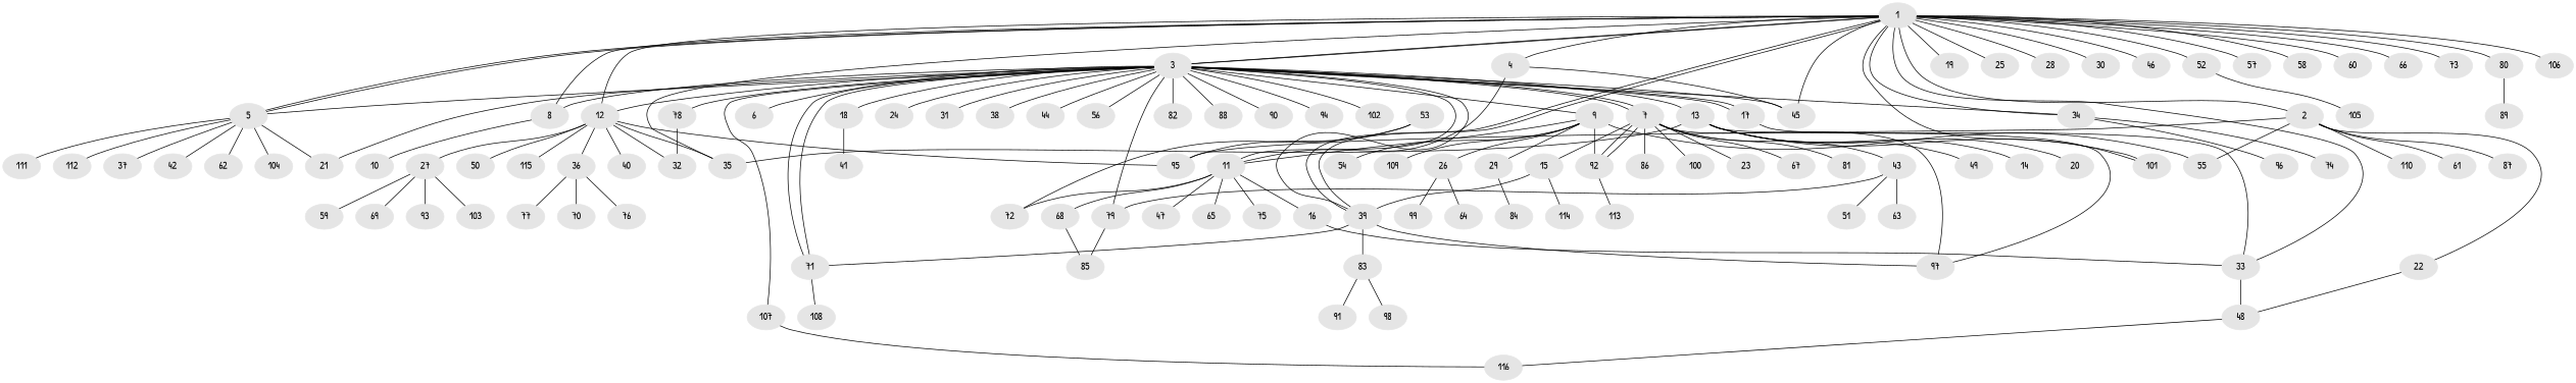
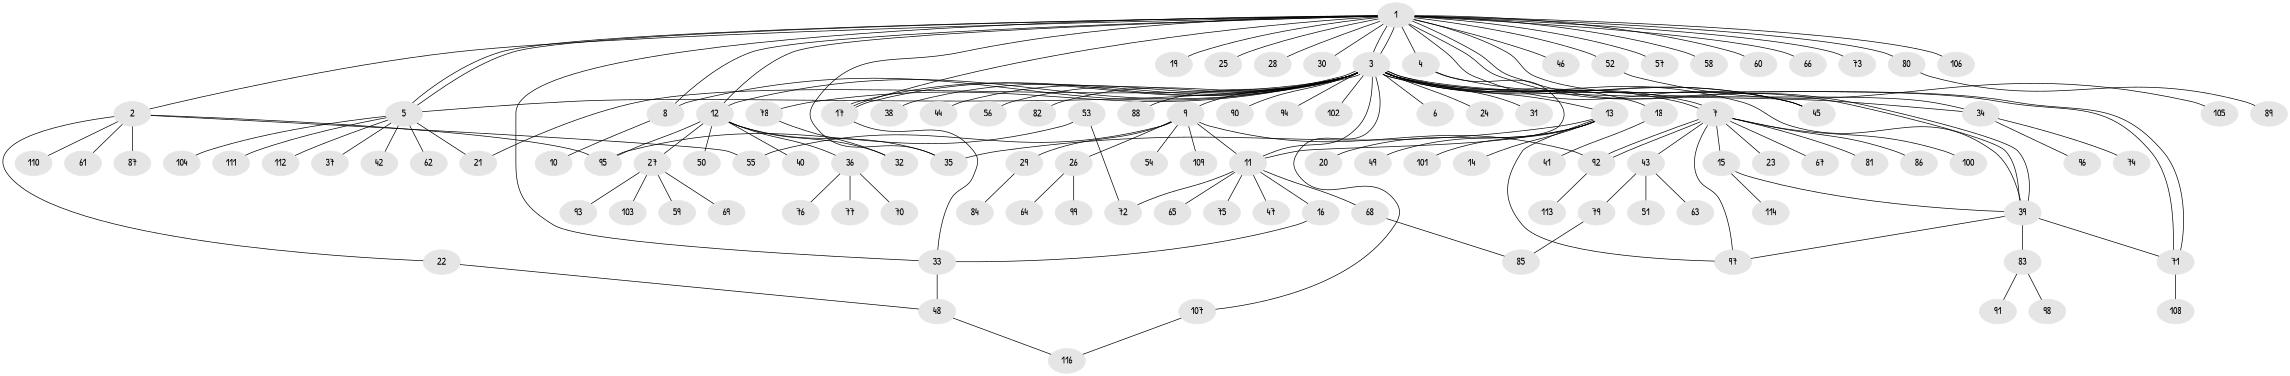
  graph {
    fontname="Patrick Hand"
    node [color=gray90 fontname="Patrick Hand" style=filled]
    edge [fontname="Patrick Hand"]
    1
    2
    3
    4
    5
    8
    12
    17
    19
    25
    28
    30
    33
    34
    35
    39
    45
    46
    52
    57
    58
    60
    66
    73
    80
    106
    22
    55
    61
    87
    95
    110
    6
    7
    9
    11
    13
    18
    21
    24
    31
    38
    44
    56
    71
    78
    79
    82
    88
    90
    94
    102
    107
    37
    42
    62
    104
    111
    112
    10
    32
    27
    36
    40
    50
-   115
    48
    74
    96
    97
    83
    105
    89
    15
    23
    43
    67
    81
    86
    92
    100
    26
    29
    54
    109
    16
    47
    65
    68
    72
    75
    14
    20
    49
    101
    41
    108
    85
    116
    114
    51
    63
    113
    64
    99
    84
    59
    69
    93
    103
    70
    76
    77
    53
    91
    98
    1 -- 2
    1 -- 3
    1 -- 3
    1 -- 4
    1 -- 5
    1 -- 5
    1 -- 8
    1 -- 12
-   1 -- 101
+   1 -- 17
    1 -- 19
    1 -- 25
    1 -- 28
    1 -- 30
    1 -- 33
    1 -- 34
    1 -- 35
    1 -- 39
    1 -- 39
    1 -- 45
    1 -- 46
    1 -- 52
    1 -- 57
    1 -- 58
    1 -- 60
    1 -- 66
    1 -- 73
    1 -- 80
    1 -- 106
    2 -- 22
    2 -- 55
    2 -- 61
    2 -- 87
    2 -- 95
    2 -- 110
    3 -- 5
    3 -- 8
    3 -- 12
    3 -- 17
    3 -- 17
    3 -- 34
    3 -- 39
    3 -- 45
    3 -- 6
    3 -- 7
    3 -- 7
    3 -- 9
    3 -- 11
    3 -- 13
    3 -- 18
    3 -- 21
    3 -- 24
    3 -- 31
    3 -- 38
    3 -- 44
    3 -- 56
    3 -- 71
    3 -- 71
    3 -- 78
-   3 -- 79
    3 -- 82
    3 -- 88
    3 -- 90
    3 -- 94
    3 -- 102
    3 -- 107
    4 -- 45
    4 -- 11
    5 -- 21
    5 -- 37
    5 -- 42
    5 -- 62
    5 -- 104
    5 -- 111
    5 -- 112
    8 -- 10
    12 -- 35
    12 -- 95
    12 -- 32
    12 -- 27
    12 -- 36
    12 -- 40
    12 -- 50
-   12 -- 115
    17 -- 33
    33 -- 48
    34 -- 74
    34 -- 96
    39 -- 71
    39 -- 97
    39 -- 83
    52 -- 105
    80 -- 89
    22 -- 48
    7 -- 97
    7 -- 15
    7 -- 23
    7 -- 43
    7 -- 67
    7 -- 81
    7 -- 86
    7 -- 92
    7 -- 92
    7 -- 100
    9 -- 55
    9 -- 11
    9 -- 92
    9 -- 26
    9 -- 29
    9 -- 54
    9 -- 109
    11 -- 16
    11 -- 47
    11 -- 65
    11 -- 68
    11 -- 72
    11 -- 75
    13 -- 35
    13 -- 97
    13 -- 14
    13 -- 20
    13 -- 49
    13 -- 101
    18 -- 41
    71 -- 108
    78 -- 32
    79 -- 85
    107 -- 116
    27 -- 59
    27 -- 69
    27 -- 93
    27 -- 103
    36 -- 70
    36 -- 76
    36 -- 77
    48 -- 116
    83 -- 91
    83 -- 98
    15 -- 39
    15 -- 114
    43 -- 79
    43 -- 51
    43 -- 63
    92 -- 113
    26 -- 64
    26 -- 99
    29 -- 84
    16 -- 33
    68 -- 85
    53 -- 95
    53 -- 72
  }
